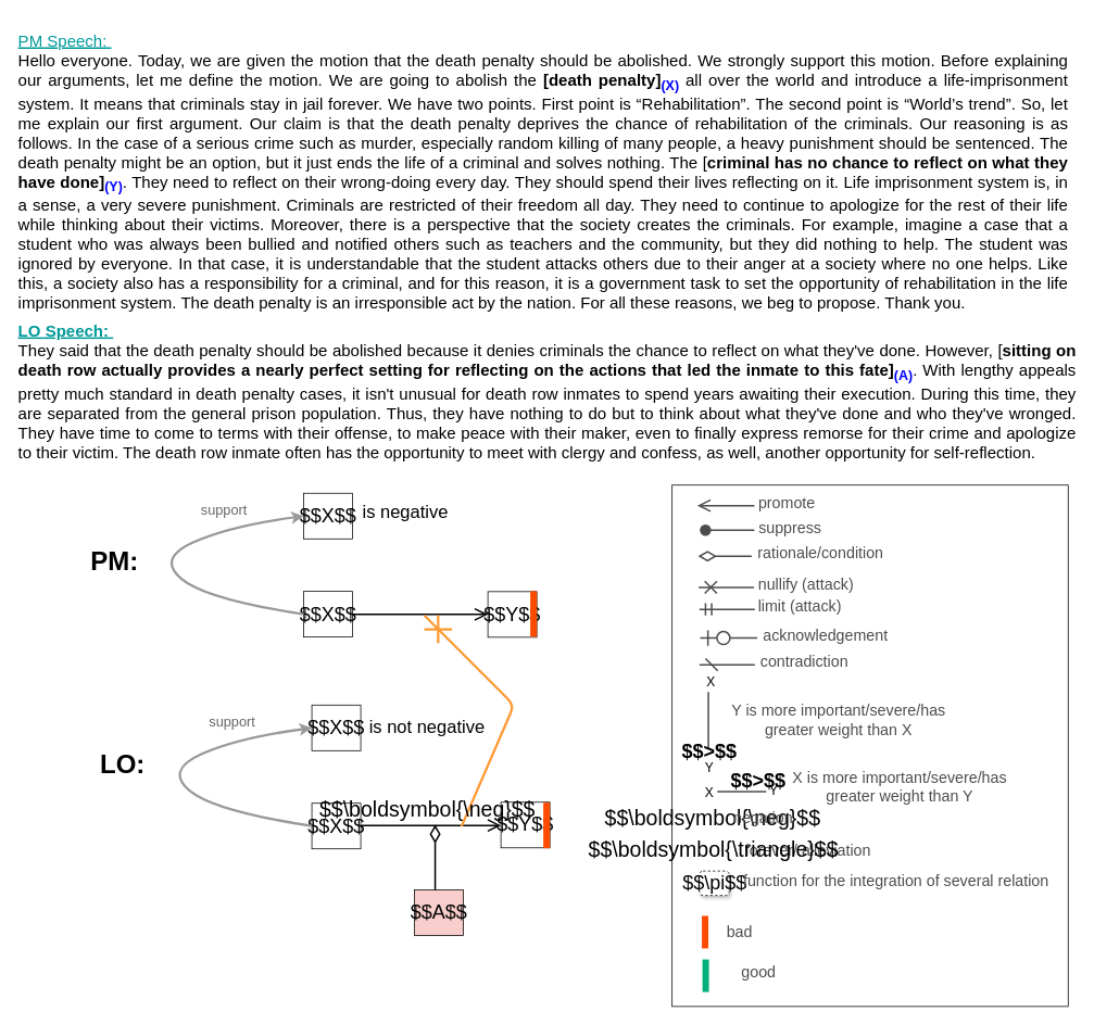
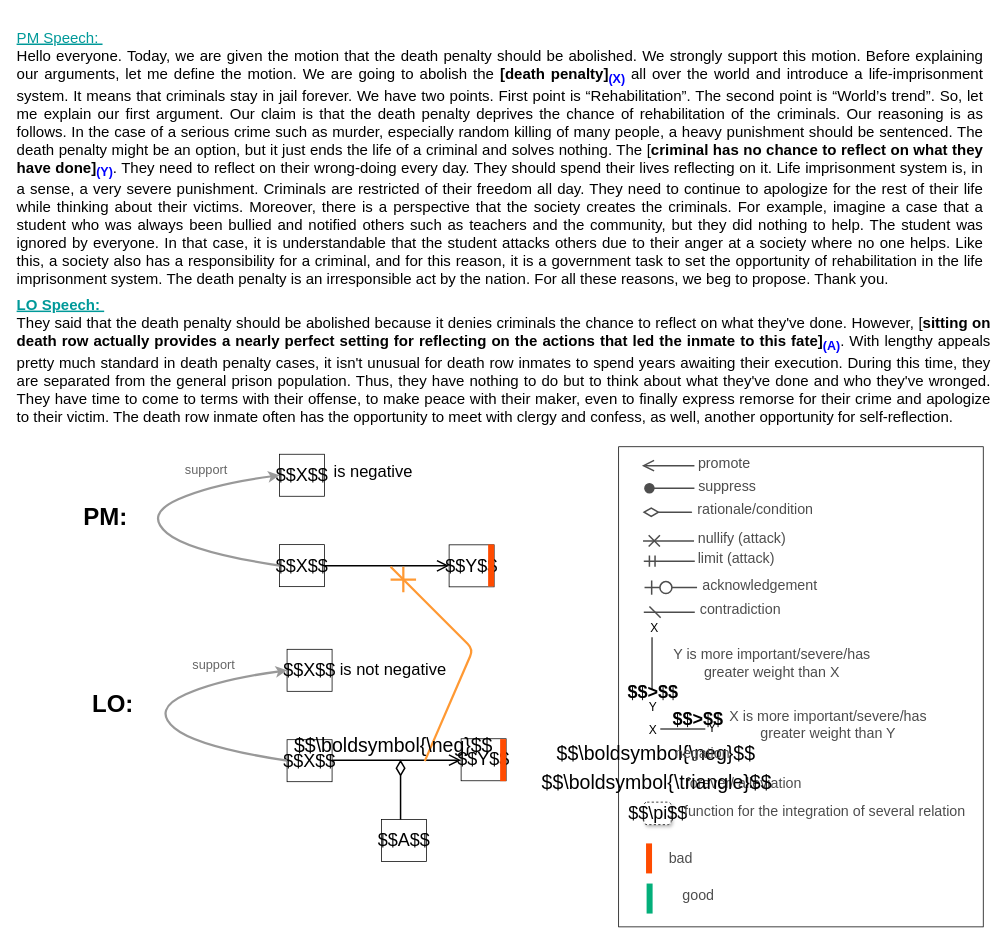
  <mxCell id="0" />
  <mxCell id="1" parent="0" />
  <mxCell id="2" value="&lt;div style=&quot;text-align: justify ; font-size: 20px&quot;&gt;&lt;font style=&quot;font-size: 20px&quot; color=&quot;#009999&quot;&gt;&lt;u&gt;PM Speech:&amp;nbsp;&lt;/u&gt;&lt;/font&gt;&lt;/div&gt;&lt;div style=&quot;text-align: justify&quot;&gt;&lt;span style=&quot;font-size: 20px&quot;&gt;Hello everyone. Today, we are given the motion that the death penalty should be abolished. We strongly support this motion. Before explaining our arguments, let me define the motion. We are going to abolish the&lt;b&gt; [death penalty]&lt;sub&gt;&lt;font color=&quot;#0000ff&quot;&gt;(X)&lt;/font&gt;&lt;/sub&gt;&lt;/b&gt; all over the world and introduce a life-imprisonment system. It means that criminals stay in jail forever. We have two points. First point is “Rehabilitation”. The second point is “World’s trend”. So, let me explain our first argument. Our claim is that the death penalty deprives the&lt;b&gt;&amp;nbsp;&lt;/b&gt;chance of rehabilitation of the criminals. Our reasoning is as follows. In the case of a serious crime such as murder, especially random killing of many people, a heavy punishment should be sentenced. The death penalty might be an option, but it just ends the life of a criminal and solves nothing. The [&lt;b&gt;criminal has no&lt;/b&gt; &lt;b&gt;chance to reflect on what they have done]&lt;sub&gt;&lt;font color=&quot;#0000ff&quot;&gt;(Y)&lt;/font&gt;&lt;/sub&gt;&lt;/b&gt;. They need to reflect on their wrong-doing every day. They should spend their lives reflecting on it. Life imprisonment system is, in a sense, a very severe punishment. Criminals are restricted of their freedom all day. They need to continue to apologize for the rest of their life while thinking about their victims. Moreover, there is a perspective that the society creates the criminals. For example, imagine a case that a student who was always been bullied and notified others such as teachers and the community, but they did nothing to help. The student was ignored by everyone. In that case, it is understandable that the student attacks others due to their anger at a society where no one helps. Like this, a society also has a responsibility for a criminal, and for this reason, it is a government task to set the opportunity of rehabilitation in the life imprisonment system. The death penalty is an irresponsible act by the nation. For all these reasons, we beg to propose. Thank you.&lt;/span&gt;&lt;br&gt;&lt;/div&gt;" style="text;html=1;strokeColor=none;fillColor=none;align=left;verticalAlign=middle;whiteSpace=wrap;rounded=0;" parent="1" vertex="1"><mxGeometry x="20" y="20" width="1290" height="380" as="geometry" /></mxCell>
  <mxCell id="3" value="&lt;font size=&quot;1&quot;&gt;&lt;b style=&quot;font-size: 32px&quot;&gt;PM:&lt;/b&gt;&lt;/font&gt;" style="text;html=1;strokeColor=none;fillColor=none;align=center;verticalAlign=middle;whiteSpace=wrap;rounded=0;" parent="1" vertex="1"><mxGeometry x="100" y="669" width="80" height="40" as="geometry" /></mxCell>
  <mxCell id="4" value="&lt;font size=&quot;1&quot;&gt;&lt;b style=&quot;font-size: 32px&quot;&gt;LO:&lt;/b&gt;&lt;/font&gt;" style="text;html=1;strokeColor=none;fillColor=none;align=center;verticalAlign=middle;whiteSpace=wrap;rounded=0;" parent="1" vertex="1"><mxGeometry x="110" y="917.75" width="80" height="40" as="geometry" /></mxCell>
  <mxCell id="5" value="&lt;font style=&quot;font-size: 24px&quot;&gt;$$X$$&lt;/font&gt;" style="whiteSpace=wrap;html=1;align=center;" parent="1" vertex="1"><mxGeometry x="372" y="605" width="60" height="56" as="geometry" /></mxCell>
  <mxCell id="6" value="&lt;font style=&quot;font-size: 22px&quot;&gt;is negative&lt;/font&gt;" style="text;html=1;strokeColor=none;fillColor=none;align=center;verticalAlign=middle;whiteSpace=wrap;rounded=0;" parent="1" vertex="1"><mxGeometry x="442" y="611.5" width="110" height="35" as="geometry" /></mxCell>
  <mxCell id="7" value="&lt;font style=&quot;font-size: 24px&quot;&gt;$$X$$&lt;/font&gt;" style="whiteSpace=wrap;html=1;align=center;" parent="1" vertex="1"><mxGeometry x="372" y="725.5" width="60" height="56" as="geometry" /></mxCell>
  <mxCell id="8" value="&lt;font style=&quot;font-size: 24px&quot;&gt;$$Y$$&lt;/font&gt;" style="whiteSpace=wrap;html=1;align=center;" parent="1" vertex="1"><mxGeometry x="598" y="725.75" width="60" height="56" as="geometry" /></mxCell>
  <mxCell id="9" value="" style="whiteSpace=wrap;html=1;fontColor=#666666;strokeColor=none;fillColor=#FF4B00;" parent="1" vertex="1"><mxGeometry x="650" y="725.25" width="8" height="56" as="geometry" /></mxCell>
  <mxCell id="10" value="" style="endArrow=open;html=1;fontColor=#666666;endSize=12;entryX=0;entryY=0.5;entryDx=0;entryDy=0;endFill=0;strokeWidth=2;exitX=1;exitY=0.5;exitDx=0;exitDy=0;" parent="1" source="7" target="8" edge="1"><mxGeometry width="50" height="50" relative="1" as="geometry"><mxPoint x="478" y="753.16" as="sourcePoint" /><mxPoint x="570" y="753.16" as="targetPoint" /></mxGeometry></mxCell>
  <mxCell id="11" value="" style="curved=1;endArrow=classic;html=1;strokeWidth=3;exitX=0;exitY=0.5;exitDx=0;exitDy=0;entryX=0;entryY=0.5;entryDx=0;entryDy=0;strokeColor=#999999;" parent="1" source="7" target="5" edge="1"><mxGeometry width="50" height="50" relative="1" as="geometry"><mxPoint x="92" y="755" as="sourcePoint" /><mxPoint x="142" y="705" as="targetPoint" /><Array as="points"><mxPoint x="252" y="735" /><mxPoint x="192" y="685" /><mxPoint x="282" y="645" /></Array></mxGeometry></mxCell>
  <mxCell id="12" value="&lt;font style=&quot;font-size: 17px&quot; color=&quot;#666666&quot;&gt;support&lt;/font&gt;" style="text;html=1;fillColor=none;align=center;verticalAlign=middle;whiteSpace=wrap;rounded=0;rotation=0;" parent="1" vertex="1"><mxGeometry x="242" y="611.5" width="65" height="30" as="geometry" /></mxCell>
  <mxCell id="13" value="&lt;font style=&quot;font-size: 24px&quot;&gt;$$X$$&lt;/font&gt;" style="whiteSpace=wrap;html=1;align=center;" parent="1" vertex="1"><mxGeometry x="382" y="865" width="60" height="56" as="geometry" /></mxCell>
  <mxCell id="14" value="&lt;font style=&quot;font-size: 22px&quot;&gt;is not negative&lt;/font&gt;" style="text;html=1;strokeColor=none;fillColor=none;align=center;verticalAlign=middle;whiteSpace=wrap;rounded=0;" parent="1" vertex="1"><mxGeometry x="447" y="875.5" width="153" height="35" as="geometry" /></mxCell>
  <mxCell id="15" value="&lt;font style=&quot;font-size: 24px&quot;&gt;$$X$$&lt;/font&gt;" style="whiteSpace=wrap;html=1;align=center;" parent="1" vertex="1"><mxGeometry x="382" y="985.5" width="60" height="56" as="geometry" /></mxCell>
  <mxCell id="16" value="" style="curved=1;endArrow=classic;html=1;strokeWidth=3;exitX=0;exitY=0.5;exitDx=0;exitDy=0;entryX=0;entryY=0.5;entryDx=0;entryDy=0;strokeColor=#999999;" parent="1" source="15" target="13" edge="1"><mxGeometry width="50" height="50" relative="1" as="geometry"><mxPoint x="102" y="1015" as="sourcePoint" /><mxPoint x="152" y="965" as="targetPoint" /><Array as="points"><mxPoint x="262" y="995" /><mxPoint x="202" y="945" /><mxPoint x="292" y="905" /></Array></mxGeometry></mxCell>
  <mxCell id="17" value="&lt;font style=&quot;font-size: 17px&quot; color=&quot;#666666&quot;&gt;support&lt;/font&gt;" style="text;html=1;fillColor=none;align=center;verticalAlign=middle;whiteSpace=wrap;rounded=0;rotation=0;" parent="1" vertex="1"><mxGeometry x="252" y="871.5" width="65" height="30" as="geometry" /></mxCell>
  <mxCell id="18" value="&lt;div style=&quot;text-align: justify ; font-size: 20px&quot;&gt;&lt;font style=&quot;font-size: 20px&quot; color=&quot;#009999&quot;&gt;&lt;b&gt;&lt;u&gt;LO Speech:&amp;nbsp;&lt;/u&gt;&lt;/b&gt;&lt;/font&gt;&lt;/div&gt;&lt;div style=&quot;text-align: justify&quot;&gt;&lt;span style=&quot;font-size: 20px&quot;&gt;They said that the death penalty should be abolished because it denies criminals the chance to reflect on what they've done. However, [&lt;b&gt;sitting on death row actually provides a nearly perfect setting for reflecting on the actions that led the inmate to this fate]&lt;sub&gt;&lt;font color=&quot;#0000ff&quot;&gt;(A)&lt;/font&gt;&lt;/sub&gt;&lt;/b&gt;. With lengthy appeals pretty much standard in death penalty cases, it isn't unusual for death row inmates to spend years awaiting their execution. During this time, they are separated from the general prison population. Thus, they have nothing to do but to think about what they've done and who they've wronged. They have time to come to terms with their offense, to make peace with their maker, even to finally express remorse for their crime and apologize to their victim. The death row inmate often has the opportunity to meet with clergy and confess, as well, another opportunity for self-reflection.&lt;/span&gt;&lt;br&gt;&lt;/div&gt;" style="text;html=1;strokeColor=none;fillColor=none;align=left;verticalAlign=middle;whiteSpace=wrap;rounded=0;" parent="1" vertex="1"><mxGeometry x="20" y="385" width="1300" height="190" as="geometry" /></mxCell>
  <mxCell id="19" value="&lt;font style=&quot;font-size: 24px&quot;&gt;$$Y$$&lt;/font&gt;" style="whiteSpace=wrap;html=1;align=center;" parent="1" vertex="1"><mxGeometry x="614" y="984.25" width="60" height="56" as="geometry" /></mxCell>
  <mxCell id="20" value="" style="whiteSpace=wrap;html=1;fontColor=#666666;strokeColor=none;fillColor=#FF4B00;" parent="1" vertex="1"><mxGeometry x="666" y="984.75" width="8" height="56" as="geometry" /></mxCell>
  <mxCell id="21" value="" style="endArrow=open;html=1;fontColor=#666666;endSize=12;endFill=0;strokeWidth=2;" parent="1" edge="1"><mxGeometry width="50" height="50" relative="1" as="geometry"><mxPoint x="442" y="1012.75" as="sourcePoint" /><mxPoint x="614" y="1012.75" as="targetPoint" /></mxGeometry></mxCell>
  <mxCell id="22" value="" style="endArrow=none;html=1;endSize=0;strokeWidth=3;startArrow=cross;startFill=0;startSize=20;strokeColor=#FF9933;entryX=0.878;entryY=1.089;entryDx=0;entryDy=0;entryPerimeter=0;" parent="1" edge="1"><mxGeometry width="50" height="50" relative="1" as="geometry"><mxPoint x="520" y="755" as="sourcePoint" /><mxPoint x="565.58" y="1014.115" as="targetPoint" /><Array as="points"><mxPoint x="630" y="865" /></Array></mxGeometry></mxCell>
  <mxCell id="23" value="" style="endArrow=none;html=1;endSize=0;strokeColor=#000000;strokeWidth=2;startArrow=diamondThin;startFill=0;startSize=17;entryX=0.5;entryY=0;entryDx=0;entryDy=0;" parent="1" edge="1"><mxGeometry width="50" height="50" relative="1" as="geometry"><mxPoint x="533.29" y="1012" as="sourcePoint" /><mxPoint x="533.29" y="1096" as="targetPoint" /><Array as="points" /></mxGeometry></mxCell>
- <mxCell id="24" value="&lt;font style=&quot;font-size: 24px&quot;&gt;$$A$$&lt;/font&gt;" style="whiteSpace=wrap;html=1;align=center;fillColor=#f8cecc;" parent="1" vertex="1"><mxGeometry x="508" y="1092" width="60" height="56" as="geometry" /></mxCell>
+ <mxCell id="24" value="&lt;font style=&quot;font-size: 24px&quot;&gt;$$A$$&lt;/font&gt;" style="whiteSpace=wrap;html=1;align=center;" parent="1" vertex="1"><mxGeometry x="508" y="1092" width="60" height="56" as="geometry" /></mxCell>
  <mxCell id="25" value="&lt;font style=&quot;font-size: 26px&quot;&gt;$$\boldsymbol{\neg}$$&lt;/font&gt;" style="text;html=1;strokeColor=none;fillColor=none;align=center;verticalAlign=middle;whiteSpace=wrap;rounded=0;" parent="1" vertex="1"><mxGeometry x="469" y="976" width="110" height="35" as="geometry" /></mxCell>
  <mxCell id="26" value="" style="rounded=0;whiteSpace=wrap;html=1;glass=0;sketch=0;strokeColor=default;fillColor=none;" parent="1" vertex="1"><mxGeometry x="824" y="595" width="486" height="640" as="geometry" /></mxCell>
  <mxCell id="27" value="" style="endArrow=ERzeroToOne;html=1;endFill=1;endSize=16;strokeWidth=2;strokeColor=#4D4D4D;" parent="1" edge="1"><mxGeometry width="50" height="50" relative="1" as="geometry"><mxPoint x="928.5" y="782.75" as="sourcePoint" /><mxPoint x="858.5" y="782.75" as="targetPoint" /></mxGeometry></mxCell>
  <mxCell id="28" value="" style="endArrow=none;html=1;endSize=16;strokeWidth=2;strokeColor=#4D4D4D;" parent="1" edge="1"><mxGeometry width="50" height="50" relative="1" as="geometry"><mxPoint x="868.5" y="919" as="sourcePoint" /><mxPoint x="868.5" y="849" as="targetPoint" /></mxGeometry></mxCell>
  <mxCell id="29" value="&lt;span style=&quot;font-size: 24px&quot;&gt;&lt;font style=&quot;font-size: 24px&quot;&gt;$$&amp;gt;$$&lt;/font&gt;&lt;/span&gt;" style="text;html=1;strokeColor=none;fillColor=none;align=center;verticalAlign=middle;whiteSpace=wrap;rounded=0;fontSize=24;fontStyle=1;horizontal=1;" parent="1" vertex="1"><mxGeometry x="849.5" y="912" width="40" height="20" as="geometry" /></mxCell>
  <mxCell id="30" value="&lt;span style=&quot;font-size: 19px&quot;&gt;Y is more important/severe/has greater weight than X&lt;/span&gt;" style="text;html=1;strokeColor=none;fillColor=none;align=center;verticalAlign=middle;whiteSpace=wrap;rounded=0;fontColor=#4D4D4D;" parent="1" vertex="1"><mxGeometry x="880.5" y="859" width="294.5" height="50" as="geometry" /></mxCell>
  <mxCell id="31" value="&lt;font style=&quot;font-size: 16px&quot;&gt;X&lt;/font&gt;" style="text;html=1;strokeColor=none;fillColor=none;align=center;verticalAlign=middle;whiteSpace=wrap;rounded=0;fontSize=14;" parent="1" vertex="1"><mxGeometry x="851.5" y="826.75" width="40" height="20" as="geometry" /></mxCell>
  <mxCell id="32" value="&lt;font style=&quot;font-size: 16px&quot;&gt;Y&lt;/font&gt;" style="text;html=1;strokeColor=none;fillColor=none;align=center;verticalAlign=middle;whiteSpace=wrap;rounded=0;fontSize=14;" parent="1" vertex="1"><mxGeometry x="849.5" y="932" width="40" height="20" as="geometry" /></mxCell>
  <mxCell id="33" value="" style="endArrow=none;html=1;endSize=0;strokeWidth=2;startArrow=cross;startFill=0;startSize=12;strokeColor=#4D4D4D;" parent="1" edge="1"><mxGeometry width="50" height="50" relative="1" as="geometry"><mxPoint x="856.5" y="720.5" as="sourcePoint" /><mxPoint x="924.5" y="720.62" as="targetPoint" /><Array as="points"><mxPoint x="924.5" y="720.62" /><mxPoint x="906.5" y="720.5" /></Array></mxGeometry></mxCell>
  <mxCell id="34" value="&lt;font style=&quot;font-size: 19px&quot;&gt;nullify (attack)&lt;/font&gt;" style="text;html=1;strokeColor=none;fillColor=none;align=center;verticalAlign=middle;whiteSpace=wrap;rounded=0;fontColor=#4D4D4D;" parent="1" vertex="1"><mxGeometry x="918.5" y="700.75" width="138.5" height="34" as="geometry" /></mxCell>
  <mxCell id="35" value="" style="endArrow=open;html=1;fontColor=#666666;endSize=12;endFill=0;strokeWidth=2;strokeColor=#4D4D4D;" parent="1" edge="1"><mxGeometry width="50" height="50" relative="1" as="geometry"><mxPoint x="925" y="620.25" as="sourcePoint" /><mxPoint x="855" y="620.25" as="targetPoint" /></mxGeometry></mxCell>
  <mxCell id="36" value="&lt;span style=&quot;font-size: 19px&quot;&gt;promote&lt;/span&gt;" style="text;html=1;strokeColor=none;fillColor=none;align=center;verticalAlign=middle;whiteSpace=wrap;rounded=0;fontColor=#4D4D4D;" parent="1" vertex="1"><mxGeometry x="925" y="601.25" width="80" height="34" as="geometry" /></mxCell>
  <mxCell id="37" value="" style="endArrow=oval;html=1;fontColor=#666666;endSize=12;endFill=1;strokeWidth=2;strokeColor=#4D4D4D;" parent="1" edge="1"><mxGeometry width="50" height="50" relative="1" as="geometry"><mxPoint x="925" y="650.25" as="sourcePoint" /><mxPoint x="865" y="650.25" as="targetPoint" /></mxGeometry></mxCell>
  <mxCell id="38" value="&lt;span style=&quot;font-size: 19px&quot;&gt;suppress&lt;/span&gt;" style="text;html=1;strokeColor=none;fillColor=none;align=center;verticalAlign=middle;whiteSpace=wrap;rounded=0;fontColor=#4D4D4D;" parent="1" vertex="1"><mxGeometry x="929" y="631.25" width="80" height="34" as="geometry" /></mxCell>
  <mxCell id="39" value="" style="endArrow=none;html=1;endSize=0;strokeWidth=2;startArrow=diamondThin;startFill=0;startSize=17;strokeColor=#4D4D4D;" parent="1" edge="1"><mxGeometry width="50" height="50" relative="1" as="geometry"><mxPoint x="856" y="682.25" as="sourcePoint" /><mxPoint x="894" y="682.25" as="targetPoint" /><Array as="points"><mxPoint x="926" y="682.25" /><mxPoint x="904" y="682.25" /></Array></mxGeometry></mxCell>
  <mxCell id="40" value="&lt;font style=&quot;font-size: 19px&quot;&gt;rationale/condition&lt;/font&gt;" style="text;html=1;strokeColor=none;fillColor=none;align=center;verticalAlign=middle;whiteSpace=wrap;rounded=0;fontColor=#4D4D4D;" parent="1" vertex="1"><mxGeometry x="921" y="662.25" width="171" height="34" as="geometry" /></mxCell>
  <mxCell id="41" value="&lt;font style=&quot;font-size: 19px&quot;&gt;acknowledgement&lt;/font&gt;" style="text;html=1;strokeColor=none;fillColor=none;align=center;verticalAlign=middle;whiteSpace=wrap;rounded=0;fontColor=#4D4D4D;" parent="1" vertex="1"><mxGeometry x="929" y="762.75" width="167" height="34" as="geometry" /></mxCell>
  <mxCell id="42" value="" style="endArrow=none;html=1;endSize=16;strokeWidth=2;strokeColor=#4D4D4D;" parent="1" edge="1"><mxGeometry width="50" height="50" relative="1" as="geometry"><mxPoint x="939.5" y="971.25" as="sourcePoint" /><mxPoint x="879.5" y="971.25" as="targetPoint" /></mxGeometry></mxCell>
  <mxCell id="43" value="&lt;span style=&quot;font-size: 24px&quot;&gt;&lt;font style=&quot;font-size: 24px&quot;&gt;$$&amp;gt;$$&lt;/font&gt;&lt;/span&gt;" style="text;html=1;strokeColor=none;fillColor=none;align=center;verticalAlign=middle;whiteSpace=wrap;rounded=0;fontSize=24;fontStyle=1;horizontal=1;" parent="1" vertex="1"><mxGeometry x="909.5" y="949.25" width="40" height="20" as="geometry" /></mxCell>
  <mxCell id="44" value="&lt;font style=&quot;font-size: 16px&quot;&gt;X&lt;/font&gt;" style="text;html=1;strokeColor=none;fillColor=none;align=center;verticalAlign=middle;whiteSpace=wrap;rounded=0;fontSize=14;" parent="1" vertex="1"><mxGeometry x="849.5" y="963.25" width="40" height="20" as="geometry" /></mxCell>
  <mxCell id="45" value="&lt;font style=&quot;font-size: 16px&quot;&gt;Y&lt;/font&gt;" style="text;html=1;strokeColor=none;fillColor=none;align=center;verticalAlign=middle;whiteSpace=wrap;rounded=0;fontSize=14;" parent="1" vertex="1"><mxGeometry x="928.5" y="960.25" width="40" height="20" as="geometry" /></mxCell>
  <mxCell id="46" value="&lt;span style=&quot;font-size: 19px&quot;&gt;X is more important/severe/has greater weight&amp;nbsp;&lt;/span&gt;&lt;span style=&quot;font-size: 19px&quot;&gt;than Y&lt;/span&gt;" style="text;html=1;strokeColor=none;fillColor=none;align=center;verticalAlign=middle;whiteSpace=wrap;rounded=0;fontColor=#4D4D4D;" parent="1" vertex="1"><mxGeometry x="969.5" y="949.25" width="266.5" height="34" as="geometry" /></mxCell>
  <mxCell id="47" value="" style="endArrow=none;html=1;endSize=0;strokeWidth=2;startArrow=dash;startFill=0;startSize=12;strokeColor=#4D4D4D;" parent="1" edge="1"><mxGeometry width="50" height="50" relative="1" as="geometry"><mxPoint x="857.5" y="815.5" as="sourcePoint" /><mxPoint x="925.5" y="815.62" as="targetPoint" /><Array as="points"><mxPoint x="925.5" y="815.62" /><mxPoint x="907.5" y="815.5" /></Array></mxGeometry></mxCell>
  <mxCell id="48" value="&lt;font style=&quot;font-size: 19px&quot;&gt;contradiction&lt;/font&gt;" style="text;html=1;strokeColor=none;fillColor=none;align=center;verticalAlign=middle;whiteSpace=wrap;rounded=0;fontColor=#4D4D4D;" parent="1" vertex="1"><mxGeometry x="931.5" y="795.75" width="109" height="34" as="geometry" /></mxCell>
  <mxCell id="49" value="" style="whiteSpace=wrap;html=1;fontColor=#666666;strokeColor=none;fillColor=#FF4B00;" parent="1" vertex="1"><mxGeometry x="860.5" y="1123.75" width="8" height="40" as="geometry" /></mxCell>
  <mxCell id="50" value="&lt;span style=&quot;font-size: 19px&quot;&gt;bad&lt;/span&gt;" style="text;html=1;strokeColor=none;fillColor=none;align=center;verticalAlign=middle;whiteSpace=wrap;rounded=0;fontColor=#4D4D4D;" parent="1" vertex="1"><mxGeometry x="879" y="1126.75" width="55.5" height="34" as="geometry" /></mxCell>
  <mxCell id="51" value="" style="whiteSpace=wrap;html=1;fontColor=#666666;strokeColor=none;fillColor=#03AF7A;" parent="1" vertex="1"><mxGeometry x="861.25" y="1177.25" width="8" height="40" as="geometry" /></mxCell>
  <mxCell id="52" value="&lt;span style=&quot;font-size: 19px&quot;&gt;good&lt;/span&gt;" style="text;html=1;strokeColor=none;fillColor=none;align=center;verticalAlign=middle;whiteSpace=wrap;rounded=0;fontColor=#4D4D4D;" parent="1" vertex="1"><mxGeometry x="897" y="1177.25" width="66.5" height="34" as="geometry" /></mxCell>
  <mxCell id="53" value="&lt;span style=&quot;font-size: 19px&quot;&gt;forever/&amp;nbsp;&lt;/span&gt;&lt;span style=&quot;font-size: 19px&quot;&gt;alleviation&lt;/span&gt;" style="text;html=1;strokeColor=none;fillColor=none;align=center;verticalAlign=middle;whiteSpace=wrap;rounded=0;fontColor=#4D4D4D;" parent="1" vertex="1"><mxGeometry x="898.25" y="1026.5" width="186" height="34" as="geometry" /></mxCell>
  <mxCell id="54" value="&lt;font style=&quot;font-size: 26px&quot;&gt;$$\boldsymbol{\triangle}$$&lt;/font&gt;" style="text;html=1;strokeColor=none;fillColor=none;align=center;verticalAlign=middle;whiteSpace=wrap;rounded=0;" parent="1" vertex="1"><mxGeometry x="845.25" y="1025.5" width="60" height="35" as="geometry" /></mxCell>
  <mxCell id="55" value="&lt;font style=&quot;font-size: 26px&quot;&gt;$$\boldsymbol{\neg}$$&lt;/font&gt;" style="text;html=1;strokeColor=none;fillColor=none;align=center;verticalAlign=middle;whiteSpace=wrap;rounded=0;" parent="1" vertex="1"><mxGeometry x="843.5" y="986.5" width="60" height="35" as="geometry" /></mxCell>
  <mxCell id="56" value="&lt;span style=&quot;font-size: 19px&quot;&gt;negation&lt;/span&gt;" style="text;html=1;strokeColor=none;fillColor=none;align=center;verticalAlign=middle;whiteSpace=wrap;rounded=0;fontColor=#4D4D4D;" parent="1" vertex="1"><mxGeometry x="896" y="986.5" width="80" height="34" as="geometry" /></mxCell>
  <mxCell id="57" value="&lt;font style=&quot;font-size: 24px&quot;&gt;$$\pi$$&lt;/font&gt;" style="whiteSpace=wrap;html=1;dashed=1;perimeterSpacing=0;shadow=1;align=center;rounded=1;" parent="1" vertex="1"><mxGeometry x="857.5" y="1068.75" width="36.5" height="30" as="geometry" /></mxCell>
  <mxCell id="58" value="&lt;span style=&quot;font-size: 19px&quot;&gt;function for the integration of several relation&lt;/span&gt;" style="text;html=1;strokeColor=none;fillColor=none;align=center;verticalAlign=middle;whiteSpace=wrap;rounded=0;fontColor=#4D4D4D;" parent="1" vertex="1"><mxGeometry x="898.25" y="1064.75" width="401.75" height="34" as="geometry" /></mxCell>
  <mxCell id="59" value="" style="endArrow=none;html=1;endSize=0;strokeWidth=2;startArrow=ERmandOne;startFill=0;startSize=12;strokeColor=#4D4D4D;" parent="1" edge="1"><mxGeometry width="50" height="50" relative="1" as="geometry"><mxPoint x="857.5" y="747.5" as="sourcePoint" /><mxPoint x="925.5" y="747.62" as="targetPoint" /><Array as="points"><mxPoint x="925.5" y="747.62" /><mxPoint x="907.5" y="747.5" /></Array></mxGeometry></mxCell>
  <mxCell id="60" value="&lt;span style=&quot;font-size: 19px&quot;&gt;limit (attack)&lt;/span&gt;" style="text;html=1;strokeColor=none;fillColor=none;align=center;verticalAlign=middle;whiteSpace=wrap;rounded=0;fontColor=#4D4D4D;" parent="1" vertex="1"><mxGeometry x="916.5" y="727.75" width="127.5" height="34" as="geometry" /></mxCell>
